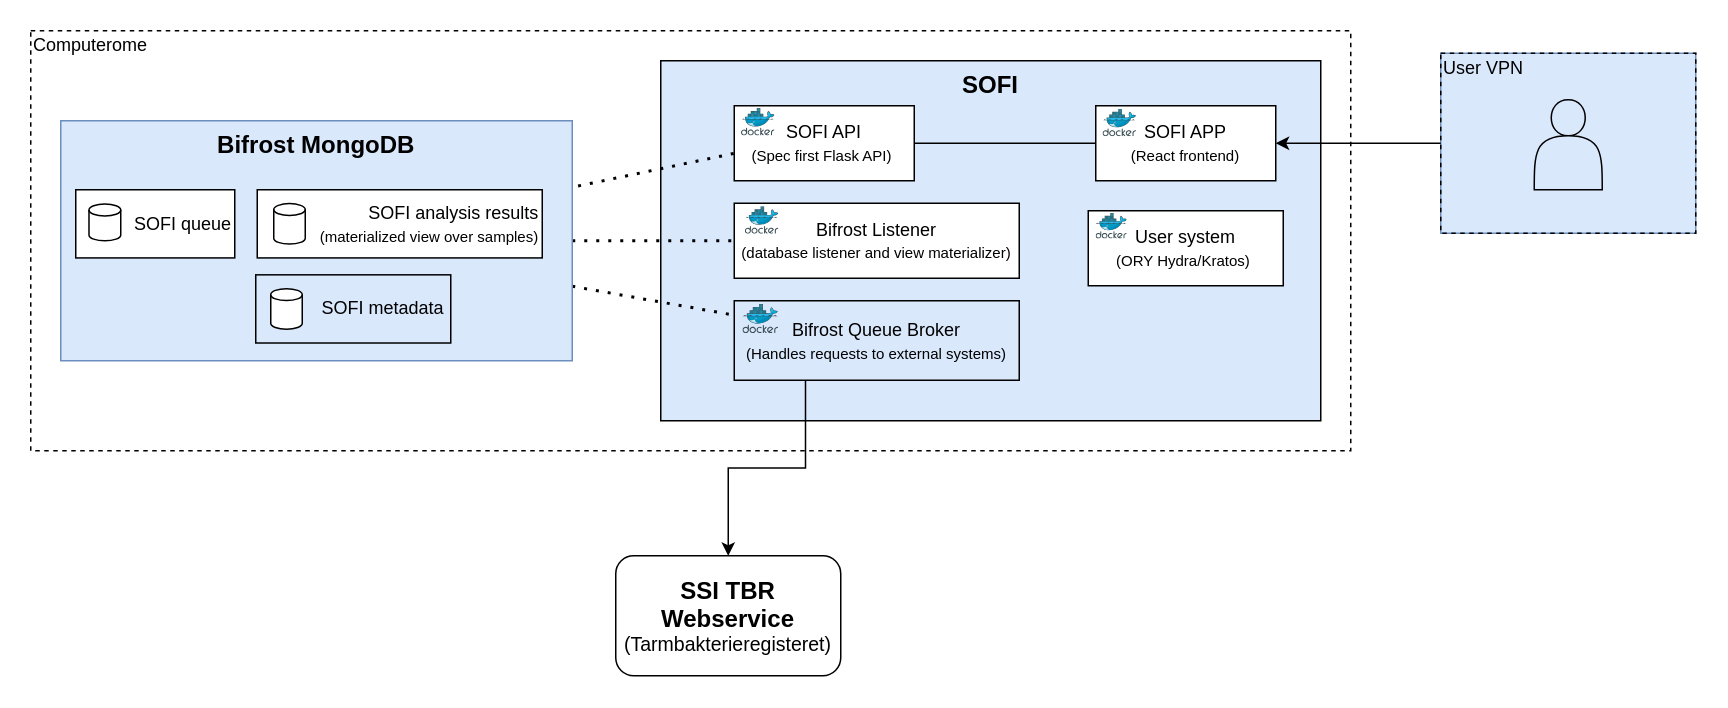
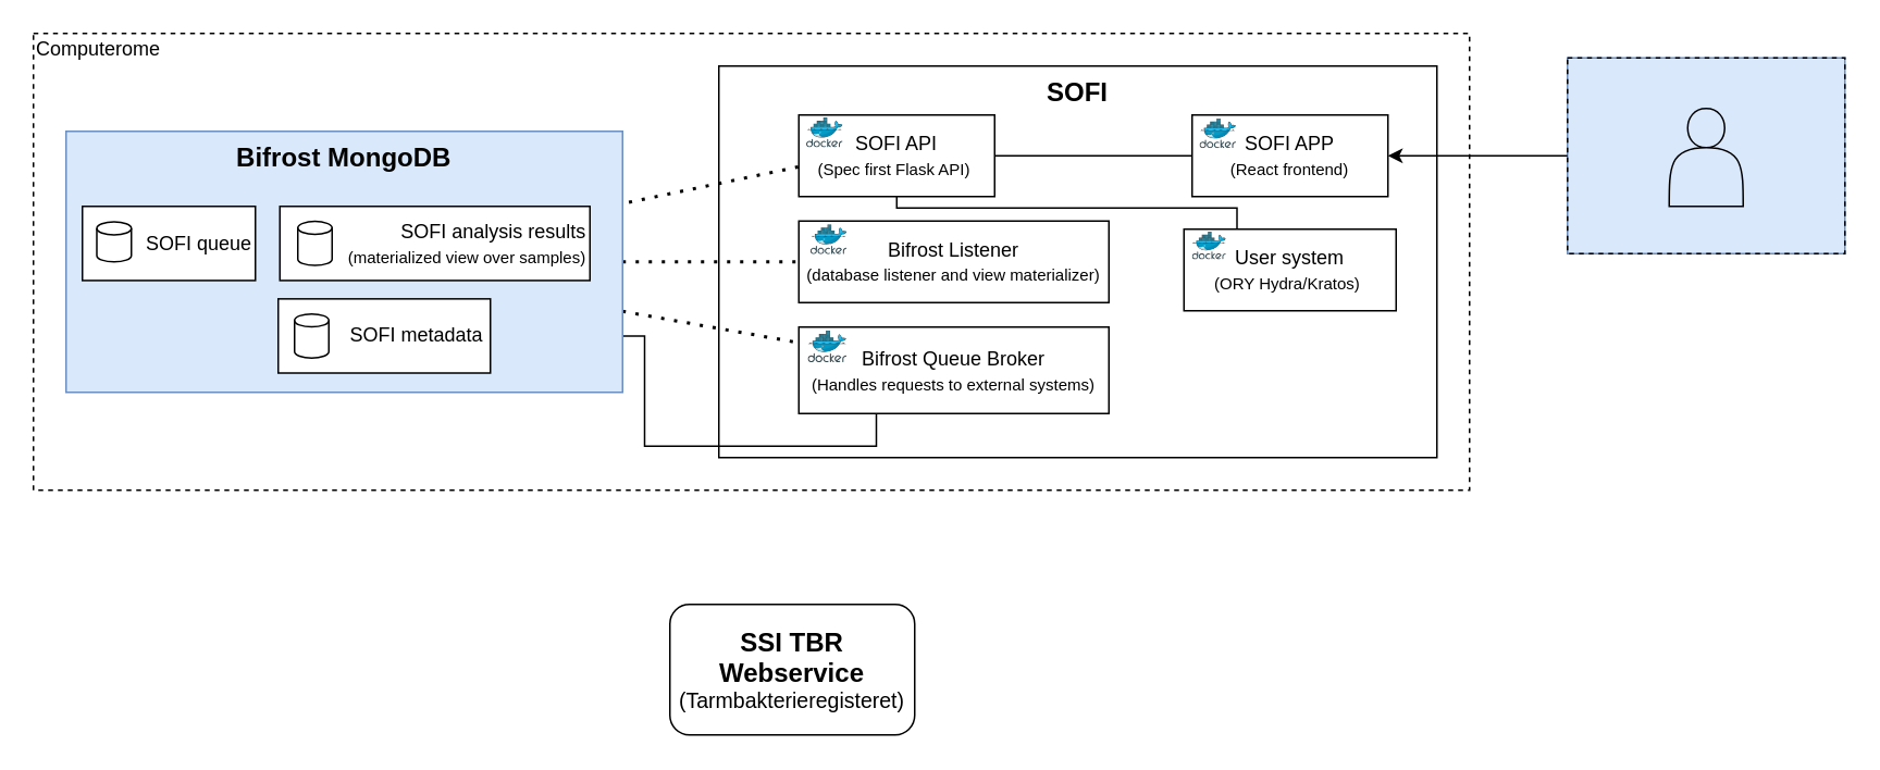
  <mxCell id="0" />
  <mxCell id="1" parent="0" />
  <mxCell id="2" value="" style="group" parent="1" vertex="1" connectable="0"><mxGeometry x="20" y="20" width="880" height="280" as="geometry" /></mxCell>
  <mxCell id="3" value="" style="whiteSpace=wrap;html=1;fillColor=none;dashed=1;" parent="2" vertex="1"><mxGeometry width="880" height="280" as="geometry" /></mxCell>
  <mxCell id="4" value="Computerome" style="text;html=1;strokeColor=none;fillColor=none;align=left;verticalAlign=middle;whiteSpace=wrap;rounded=0;dashed=1;" parent="2" vertex="1"><mxGeometry width="100" height="20" as="geometry" /></mxCell>
- <mxCell id="5" value="&lt;b&gt;&lt;font style=&quot;font-size: 16px&quot;&gt;SOFI&lt;/font&gt;&lt;/b&gt;" style="rounded=0;whiteSpace=wrap;html=1;verticalAlign=top;fillColor=#dae8fc;" parent="1" vertex="1"><mxGeometry x="440" y="40" width="440" height="240" as="geometry" /></mxCell>
+ <mxCell id="5" value="&lt;b&gt;&lt;font style=&quot;font-size: 16px&quot;&gt;SOFI&lt;/font&gt;&lt;/b&gt;" style="rounded=0;whiteSpace=wrap;html=1;verticalAlign=top;" parent="1" vertex="1"><mxGeometry x="440" y="40" width="440" height="240" as="geometry" /></mxCell>
  <mxCell id="6" value="" style="group" parent="1" vertex="1" connectable="0"><mxGeometry x="489" y="70" width="120" height="50" as="geometry" /></mxCell>
  <mxCell id="7" value="SOFI API&lt;br&gt;&lt;span style=&quot;text-align: right&quot;&gt;&lt;font style=&quot;font-size: 10px&quot;&gt;(Spec first Flask API)&amp;nbsp;&lt;/font&gt;&lt;/span&gt;" style="rounded=0;whiteSpace=wrap;html=1;" parent="6" vertex="1"><mxGeometry width="120" height="50" as="geometry" /></mxCell>
  <mxCell id="8" value="&lt;span style=&quot;color: rgba(0 , 0 , 0 , 0) ; font-family: monospace ; font-size: 0px ; background-color: rgb(248 , 249 , 250)&quot;&gt;%3CmxGraphModel%3E%3Croot%3E%3CmxCell%20id%3D%220%22%2F%3E%3CmxCell%20id%3D%221%22%20parent%3D%220%22%2F%3E%3CmxCell%20id%3D%222%22%20value%3D%22%22%20style%3D%22endArrow%3Dnone%3Bdashed%3D1%3Bhtml%3D1%3BdashPattern%3D1%203%3BstrokeWidth%3D2%3BentryX%3D0%3BentryY%3D0.5%3BentryDx%3D0%3BentryDy%3D0%3B%22%20edge%3D%221%22%20parent%3D%221%22%3E%3CmxGeometry%20width%3D%2250%22%20height%3D%2250%22%20relative%3D%221%22%20as%3D%22geometry%22%3E%3CmxPoint%20x%3D%22421%22%20y%3D%22200.041%22%20as%3D%22sourcePoint%22%2F%3E%3CmxPoint%20x%3D%22529%22%20y%3D%22195%22%20as%3D%22targetPoint%22%2F%3E%3C%2FmxGeometry%3E%3C%2FmxCell%3E%3C%2Froot%3E%3C%2FmxGraphModel%3E&lt;/span&gt;" style="aspect=fixed;html=1;points=[];align=center;image;fontSize=12;image=img/lib/mscae/Docker.svg;" parent="6" vertex="1"><mxGeometry x="5" y="2" width="22.358" height="18.333" as="geometry" /></mxCell>
  <mxCell id="9" value="" style="group" parent="1" vertex="1" connectable="0"><mxGeometry x="730" y="70" width="120" height="50" as="geometry" /></mxCell>
  <mxCell id="10" value="SOFI APP&lt;br&gt;&lt;span style=&quot;text-align: right&quot;&gt;&lt;font style=&quot;font-size: 10px&quot;&gt;(React frontend)&lt;/font&gt;&lt;/span&gt;" style="rounded=0;whiteSpace=wrap;html=1;" parent="9" vertex="1"><mxGeometry width="120" height="50" as="geometry" /></mxCell>
  <mxCell id="11" value="" style="aspect=fixed;html=1;points=[];align=center;image;fontSize=12;image=img/lib/mscae/Docker.svg;" parent="9" vertex="1"><mxGeometry x="5" y="2.5" width="22.358" height="18.333" as="geometry" /></mxCell>
  <mxCell id="12" value="" style="group" parent="1" vertex="1" connectable="0"><mxGeometry x="489" y="135" width="190" height="50" as="geometry" /></mxCell>
  <mxCell id="13" value="Bifrost Listener&lt;br&gt;&lt;span style=&quot;text-align: right&quot;&gt;&lt;font style=&quot;font-size: 10px&quot;&gt;(database listener and view materializer)&lt;/font&gt;&lt;/span&gt;" style="rounded=0;whiteSpace=wrap;html=1;" parent="12" vertex="1"><mxGeometry width="190" height="50" as="geometry" /></mxCell>
  <mxCell id="14" value="&lt;span style=&quot;color: rgba(0 , 0 , 0 , 0) ; font-family: monospace ; font-size: 0px ; background-color: rgb(248 , 249 , 250)&quot;&gt;%3CmxGraphModel%3E%3Croot%3E%3CmxCell%20id%3D%220%22%2F%3E%3CmxCell%20id%3D%221%22%20parent%3D%220%22%2F%3E%3CmxCell%20id%3D%222%22%20value%3D%22%22%20style%3D%22endArrow%3Dnone%3Bdashed%3D1%3Bhtml%3D1%3BdashPattern%3D1%203%3BstrokeWidth%3D2%3BentryX%3D0%3BentryY%3D0.5%3BentryDx%3D0%3BentryDy%3D0%3B%22%20edge%3D%221%22%20parent%3D%221%22%3E%3CmxGeometry%20width%3D%2250%22%20height%3D%2250%22%20relative%3D%221%22%20as%3D%22geometry%22%3E%3CmxPoint%20x%3D%22421%22%20y%3D%22200.041%22%20as%3D%22sourcePoint%22%2F%3E%3CmxPoint%20x%3D%22529%22%20y%3D%22195%22%20as%3D%22targetPoint%22%2F%3E%3C%2FmxGeometry%3E%3C%2FmxCell%3E%3C%2Froot%3E%3C%2FmxGraphModel%3E&lt;/span&gt;" style="aspect=fixed;html=1;points=[];align=center;image;fontSize=12;image=img/lib/mscae/Docker.svg;" parent="12" vertex="1"><mxGeometry x="7.542" y="2.5" width="22.358" height="18.333" as="geometry" /></mxCell>
  <mxCell id="15" value="" style="endArrow=none;dashed=1;html=1;dashPattern=1 3;strokeWidth=2;entryX=0;entryY=0.5;entryDx=0;entryDy=0;" parent="1" source="33" target="13" edge="1"><mxGeometry width="50" height="50" relative="1" as="geometry"><mxPoint x="394" y="155" as="sourcePoint" /><mxPoint x="529" y="230" as="targetPoint" /></mxGeometry></mxCell>
  <mxCell id="16" value="" style="endArrow=none;dashed=1;html=1;dashPattern=1 3;strokeWidth=2;" parent="1" source="33" target="22" edge="1"><mxGeometry width="50" height="50" relative="1" as="geometry"><mxPoint x="400" y="224" as="sourcePoint" /><mxPoint x="400" y="270" as="targetPoint" /></mxGeometry></mxCell>
  <mxCell id="17" value="" style="endArrow=none;html=1;entryX=0;entryY=0.5;entryDx=0;entryDy=0;exitX=1;exitY=0.5;exitDx=0;exitDy=0;" parent="1" source="7" target="10" edge="1"><mxGeometry width="50" height="50" relative="1" as="geometry"><mxPoint x="470" y="220" as="sourcePoint" /><mxPoint x="520" y="170" as="targetPoint" /></mxGeometry></mxCell>
  <mxCell id="18" value="&lt;div style=&quot;font-size: 16px&quot;&gt;&lt;font style=&quot;font-size: 16px&quot;&gt;&lt;b&gt;SSI TBR Webservice&lt;/b&gt;&lt;/font&gt;&lt;/div&gt;&lt;div&gt;&lt;font style=&quot;font-size: 13px&quot;&gt;(Tarmbakterieregisteret)&lt;/font&gt;&lt;/div&gt;" style="whiteSpace=wrap;html=1;align=center;rounded=1;" parent="1" vertex="1"><mxGeometry x="410" y="370" width="150" height="80" as="geometry" /></mxCell>
- <mxCell id="19" style="edgeStyle=orthogonalEdgeStyle;rounded=0;orthogonalLoop=1;jettySize=auto;html=1;exitX=0.25;exitY=1;exitDx=0;exitDy=0;entryX=0.5;entryY=0;entryDx=0;entryDy=0;" parent="1" source="22" target="18" edge="1"><mxGeometry relative="1" as="geometry" /></mxCell>
+ <mxCell id="19" style="edgeStyle=orthogonalEdgeStyle;rounded=0;orthogonalLoop=1;jettySize=auto;html=1;exitX=0.25;exitY=1;exitDx=0;exitDy=0;" parent="1" source="22" target="42" edge="1"><mxGeometry relative="1" as="geometry" /></mxCell>
  <mxCell id="20" value="" style="endArrow=none;dashed=1;html=1;dashPattern=1 3;strokeWidth=2;exitX=-0.003;exitY=0.636;exitDx=0;exitDy=0;exitPerimeter=0;" parent="1" source="7" target="33" edge="1"><mxGeometry width="50" height="50" relative="1" as="geometry"><mxPoint x="391" y="170.041" as="sourcePoint" /><mxPoint x="499" y="165" as="targetPoint" /></mxGeometry></mxCell>
  <mxCell id="21" value="" style="group" parent="1" vertex="1" connectable="0"><mxGeometry x="489" y="200" width="190" height="53" as="geometry" /></mxCell>
- <mxCell id="22" value="Bifrost Queue Broker&lt;br&gt;&lt;span style=&quot;text-align: right&quot;&gt;&lt;font style=&quot;font-size: 10px&quot;&gt;(Handles requests to external systems)&lt;/font&gt;&lt;/span&gt;" style="rounded=0;whiteSpace=wrap;html=1;fillColor=#dae8fc;" parent="21" vertex="1"><mxGeometry width="190" height="53" as="geometry" /></mxCell>
+ <mxCell id="22" value="Bifrost Queue Broker&lt;br&gt;&lt;span style=&quot;text-align: right&quot;&gt;&lt;font style=&quot;font-size: 10px&quot;&gt;(Handles requests to external systems)&lt;/font&gt;&lt;/span&gt;" style="rounded=0;whiteSpace=wrap;html=1;" parent="21" vertex="1"><mxGeometry width="190" height="53" as="geometry" /></mxCell>
  <mxCell id="23" value="" style="aspect=fixed;html=1;points=[];align=center;image;fontSize=12;image=img/lib/mscae/Docker.svg;" parent="21" vertex="1"><mxGeometry x="5.963" y="2.65" width="23.7" height="19.433" as="geometry" /></mxCell>
  <mxCell id="24" value="" style="group;fillColor=#dae8fc;strokeColor=#6c8ebf;" parent="1" vertex="1" connectable="0"><mxGeometry x="960" y="35" width="170" height="120" as="geometry" /></mxCell>
  <mxCell id="25" value="" style="whiteSpace=wrap;html=1;fillColor=none;dashed=1;" parent="24" vertex="1"><mxGeometry width="170" height="120" as="geometry" /></mxCell>
- <mxCell id="26" value="User VPN" style="text;html=1;strokeColor=none;fillColor=none;align=left;verticalAlign=middle;whiteSpace=wrap;rounded=0;dashed=1;" parent="24" vertex="1"><mxGeometry width="80" height="20" as="geometry" /></mxCell>
  <mxCell id="27" value="" style="shape=actor;whiteSpace=wrap;html=1;fillColor=none;" parent="24" vertex="1"><mxGeometry x="62.333" y="31" width="45.333" height="60" as="geometry" /></mxCell>
  <mxCell id="28" value="" style="endArrow=classic;html=1;entryX=1;entryY=0.5;entryDx=0;entryDy=0;" parent="1" source="25" target="10" edge="1"><mxGeometry width="50" height="50" relative="1" as="geometry"><mxPoint x="790" y="250" as="sourcePoint" /><mxPoint x="840" y="200" as="targetPoint" /></mxGeometry></mxCell>
  <mxCell id="29" value="" style="group" parent="1" vertex="1" connectable="0"><mxGeometry x="725" y="140" width="130" height="50" as="geometry" /></mxCell>
  <mxCell id="30" value="User system&lt;br&gt;&lt;span style=&quot;text-align: right&quot;&gt;&lt;font style=&quot;font-size: 10px&quot;&gt;(ORY Hydra/Kratos)&amp;nbsp;&lt;/font&gt;&lt;/span&gt;" style="rounded=0;whiteSpace=wrap;html=1;" parent="29" vertex="1"><mxGeometry width="130" height="50" as="geometry" /></mxCell>
  <mxCell id="31" value="&lt;span style=&quot;color: rgba(0 , 0 , 0 , 0) ; font-family: monospace ; font-size: 0px ; background-color: rgb(248 , 249 , 250)&quot;&gt;%3CmxGraphModel%3E%3Croot%3E%3CmxCell%20id%3D%220%22%2F%3E%3CmxCell%20id%3D%221%22%20parent%3D%220%22%2F%3E%3CmxCell%20id%3D%222%22%20value%3D%22%22%20style%3D%22endArrow%3Dnone%3Bdashed%3D1%3Bhtml%3D1%3BdashPattern%3D1%203%3BstrokeWidth%3D2%3BentryX%3D0%3BentryY%3D0.5%3BentryDx%3D0%3BentryDy%3D0%3B%22%20edge%3D%221%22%20parent%3D%221%22%3E%3CmxGeometry%20width%3D%2250%22%20height%3D%2250%22%20relative%3D%221%22%20as%3D%22geometry%22%3E%3CmxPoint%20x%3D%22421%22%20y%3D%22200.041%22%20as%3D%22sourcePoint%22%2F%3E%3CmxPoint%20x%3D%22529%22%20y%3D%22195%22%20as%3D%22targetPoint%22%2F%3E%3C%2FmxGeometry%3E%3C%2FmxCell%3E%3C%2Froot%3E%3C%2FmxGraphModel%3E&lt;/span&gt;" style="aspect=fixed;html=1;points=[];align=center;image;fontSize=12;image=img/lib/mscae/Docker.svg;" parent="29" vertex="1"><mxGeometry x="5.417" y="2" width="20.761" height="17.024" as="geometry" /></mxCell>
+ <mxCell id="32" style="edgeStyle=orthogonalEdgeStyle;rounded=0;orthogonalLoop=1;jettySize=auto;html=1;exitX=0.25;exitY=0;exitDx=0;exitDy=0;entryX=0.5;entryY=1;entryDx=0;entryDy=0;endArrow=none;endFill=0;strokeWidth=1;" parent="1" source="30" target="7" edge="1"><mxGeometry relative="1" as="geometry"><Array as="points"><mxPoint x="758" y="127" /><mxPoint x="549" y="127" /></Array></mxGeometry></mxCell>
  <mxCell id="33" value="&lt;font style=&quot;font-size: 16px&quot;&gt;&lt;b&gt;Bifrost MongoDB&lt;/b&gt;&lt;/font&gt;" style="rounded=0;whiteSpace=wrap;html=1;verticalAlign=top;fillColor=#dae8fc;strokeColor=#6c8ebf;" parent="1" vertex="1"><mxGeometry x="40" y="80" width="341" height="160" as="geometry" /></mxCell>
  <mxCell id="34" value="" style="group" parent="1" vertex="1" connectable="0"><mxGeometry x="171" y="126.003" width="190" height="45.45" as="geometry" /></mxCell>
  <mxCell id="35" value="" style="group" vertex="1" connectable="0" parent="34"><mxGeometry width="190" height="45.45" as="geometry" /></mxCell>
  <mxCell id="36" value="&lt;blockquote style=&quot;margin: 0 0 0 40px ; border: none ; padding: 0px&quot;&gt;&lt;div style=&quot;text-align: right&quot;&gt;SOFI analysis results&lt;/div&gt;&lt;div style=&quot;text-align: right&quot;&gt;&lt;font style=&quot;font-size: 10px&quot;&gt;(materialized view over samples)&lt;/font&gt;&lt;/div&gt;&lt;/blockquote&gt;" style="rounded=0;whiteSpace=wrap;html=1;" parent="35" vertex="1"><mxGeometry width="190" height="45.45" as="geometry" /></mxCell>
  <mxCell id="37" value="" style="shape=cylinder3;whiteSpace=wrap;html=1;boundedLbl=1;backgroundOutline=1;size=3.966;" parent="35" vertex="1"><mxGeometry x="11" y="9.227" width="21" height="27" as="geometry" /></mxCell>
  <mxCell id="38" value="" style="group" parent="1" vertex="1" connectable="0"><mxGeometry x="50" y="126" width="106" height="45.45" as="geometry" /></mxCell>
  <mxCell id="39" value="SOFI queue" style="rounded=0;whiteSpace=wrap;html=1;align=right;" parent="38" vertex="1"><mxGeometry width="106" height="45.45" as="geometry" /></mxCell>
  <mxCell id="40" value="" style="shape=cylinder3;whiteSpace=wrap;html=1;boundedLbl=1;backgroundOutline=1;size=3.966;" parent="38" vertex="1"><mxGeometry x="8.83" y="9.54" width="21.17" height="24.54" as="geometry" /></mxCell>
  <mxCell id="41" value="" style="group" vertex="1" connectable="0" parent="1"><mxGeometry x="180" y="182.723" width="120" height="45.45" as="geometry" /></mxCell>
- <mxCell id="42" value="&lt;blockquote style=&quot;margin: 0 0 0 40px ; border: none ; padding: 0px&quot;&gt;&lt;div style=&quot;text-align: right&quot;&gt;SOFI metadata&lt;/div&gt;&lt;/blockquote&gt;" style="rounded=0;whiteSpace=wrap;html=1;fillColor=#dae8fc;" vertex="1" parent="41"><mxGeometry x="-10" width="130" height="45.45" as="geometry" /></mxCell>
+ <mxCell id="42" value="&lt;blockquote style=&quot;margin: 0 0 0 40px ; border: none ; padding: 0px&quot;&gt;&lt;div style=&quot;text-align: right&quot;&gt;SOFI metadata&lt;/div&gt;&lt;/blockquote&gt;" style="rounded=0;whiteSpace=wrap;html=1;" vertex="1" parent="41"><mxGeometry x="-10" width="130" height="45.45" as="geometry" /></mxCell>
  <mxCell id="43" value="" style="shape=cylinder3;whiteSpace=wrap;html=1;boundedLbl=1;backgroundOutline=1;size=3.966;" vertex="1" parent="41"><mxGeometry y="9.227" width="21" height="27" as="geometry" /></mxCell>
